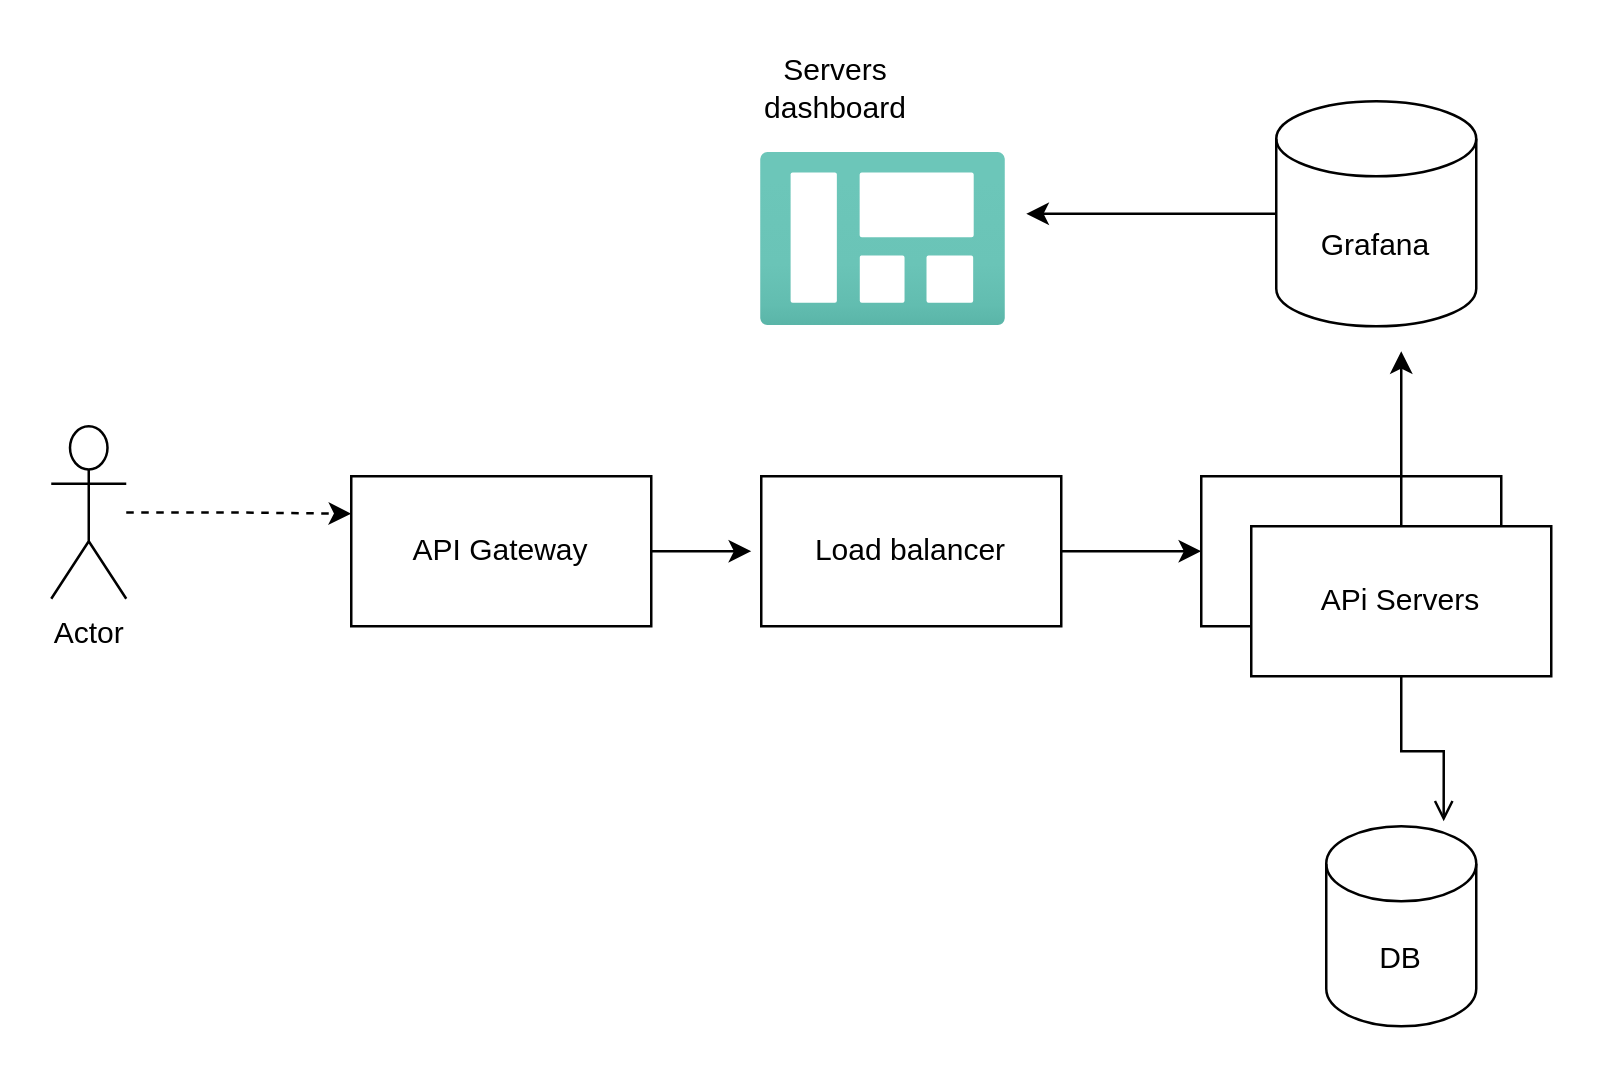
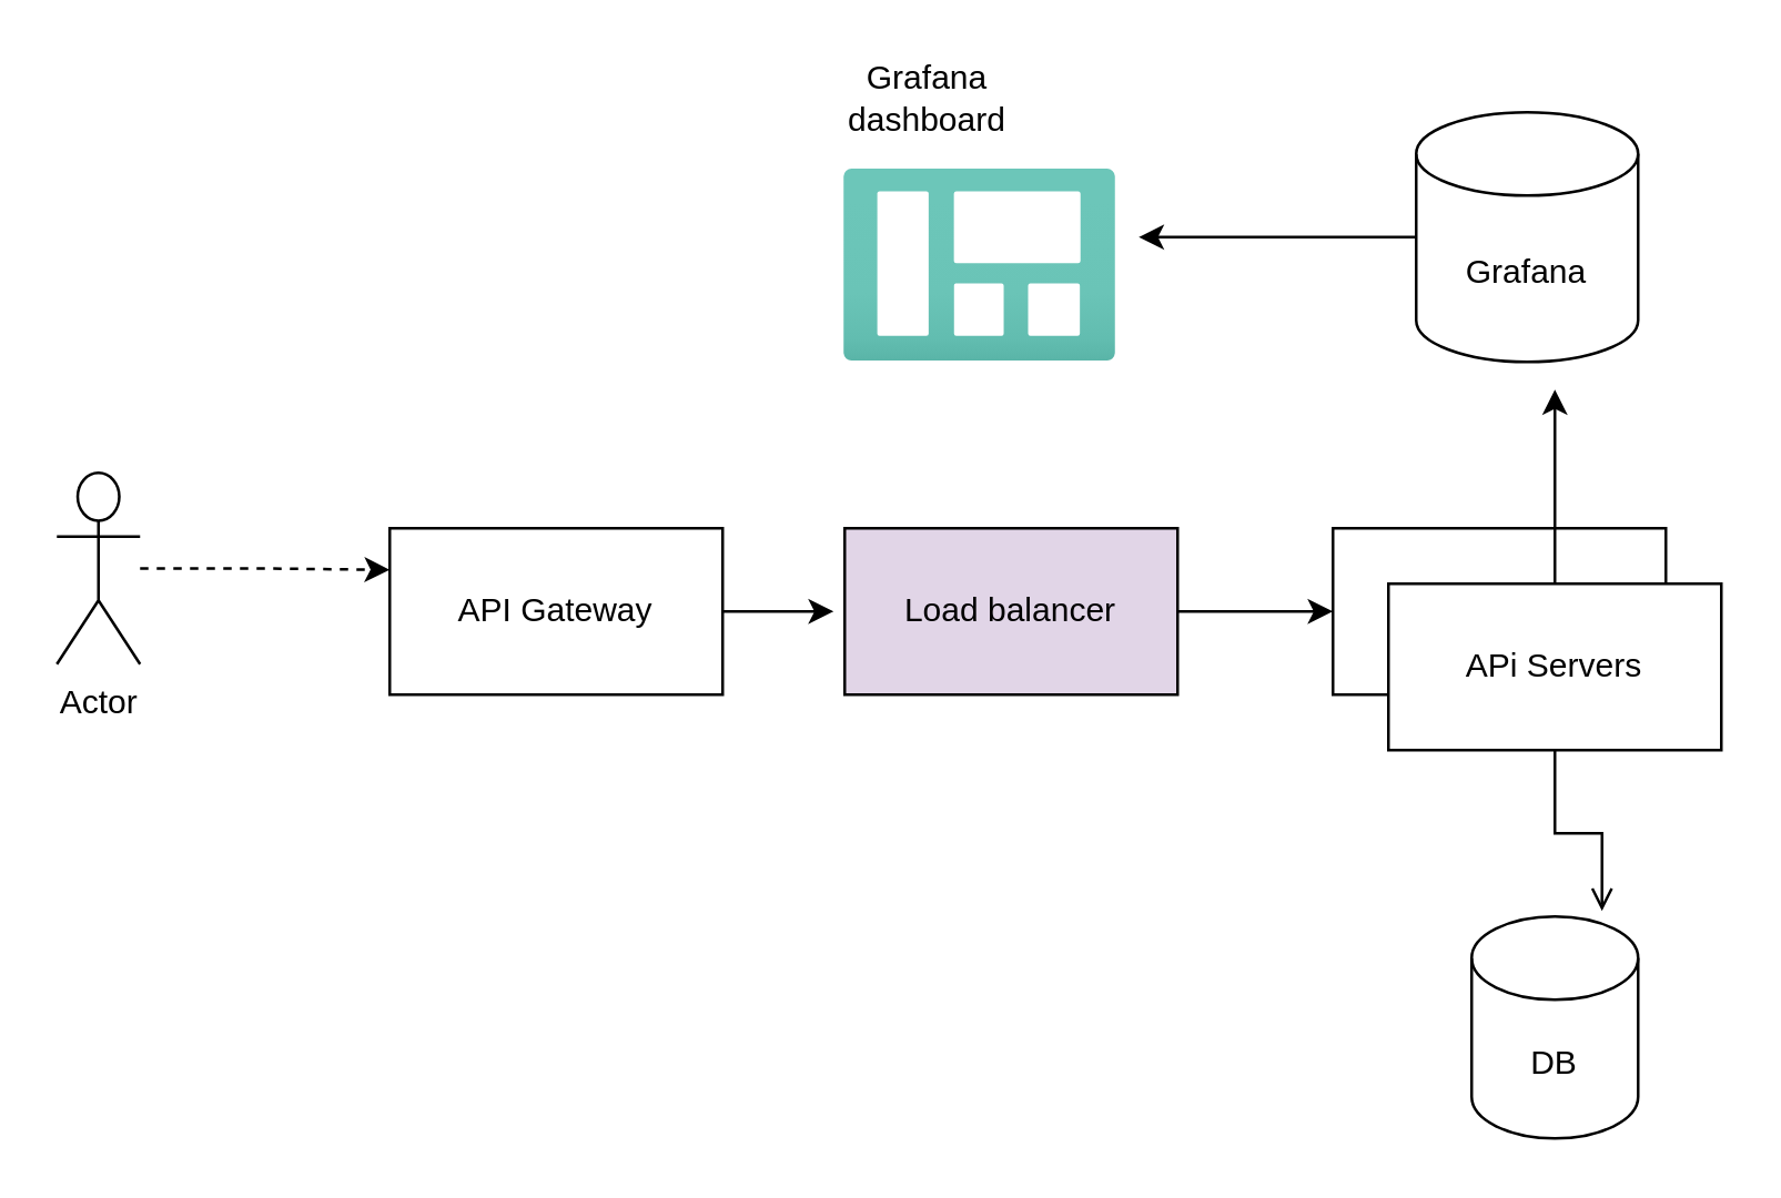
  <mxCell id="0" />
  <mxCell id="1" parent="0" />
  <mxCell id="2" style="edgeStyle=orthogonalEdgeStyle;rounded=0;orthogonalLoop=1;jettySize=auto;html=1;entryX=0;entryY=0.25;entryDx=0;entryDy=0;dashed=1;" edge="1" parent="1" source="3" target="5"><mxGeometry relative="1" as="geometry" /></mxCell>
  <mxCell id="3" value="Actor" style="shape=umlActor;verticalLabelPosition=bottom;verticalAlign=top;html=1;outlineConnect=0;" vertex="1" parent="1"><mxGeometry x="20" y="170" width="30" height="69" as="geometry" /></mxCell>
  <mxCell id="4" style="edgeStyle=orthogonalEdgeStyle;rounded=0;orthogonalLoop=1;jettySize=auto;html=1;" edge="1" parent="1" source="5"><mxGeometry relative="1" as="geometry"><mxPoint x="300" y="220" as="targetPoint" /></mxGeometry></mxCell>
  <mxCell id="5" value="API Gateway" style="rounded=0;whiteSpace=wrap;html=1;" vertex="1" parent="1"><mxGeometry x="140" y="190" width="120" height="60" as="geometry" /></mxCell>
  <mxCell id="6" style="edgeStyle=orthogonalEdgeStyle;rounded=0;orthogonalLoop=1;jettySize=auto;html=1;entryX=0;entryY=0.5;entryDx=0;entryDy=0;" edge="1" parent="1" source="7" target="8"><mxGeometry relative="1" as="geometry" /></mxCell>
- <mxCell id="7" value="Load balancer" style="rounded=0;whiteSpace=wrap;html=1;" vertex="1" parent="1"><mxGeometry x="304" y="190" width="120" height="60" as="geometry" /></mxCell>
+ <mxCell id="7" value="Load balancer" style="rounded=0;whiteSpace=wrap;html=1;fillColor=#e1d5e7;" vertex="1" parent="1"><mxGeometry x="304" y="190" width="120" height="60" as="geometry" /></mxCell>
  <mxCell id="8" value="" style="rounded=0;whiteSpace=wrap;html=1;" vertex="1" parent="1"><mxGeometry x="480" y="190" width="120" height="60" as="geometry" /></mxCell>
  <mxCell id="9" style="edgeStyle=orthogonalEdgeStyle;rounded=0;orthogonalLoop=1;jettySize=auto;html=1;entryX=0.783;entryY=-0.025;entryDx=0;entryDy=0;entryPerimeter=0;endArrow=open;" edge="1" parent="1" source="11" target="12"><mxGeometry relative="1" as="geometry" /></mxCell>
  <mxCell id="10" style="edgeStyle=orthogonalEdgeStyle;rounded=0;orthogonalLoop=1;jettySize=auto;html=1;" edge="1" parent="1" source="11"><mxGeometry relative="1" as="geometry"><mxPoint x="560" y="140" as="targetPoint" /></mxGeometry></mxCell>
  <mxCell id="11" value="APi Servers" style="rounded=0;whiteSpace=wrap;html=1;" vertex="1" parent="1"><mxGeometry x="500" y="210" width="120" height="60" as="geometry" /></mxCell>
  <mxCell id="12" value="DB" style="shape=cylinder3;whiteSpace=wrap;html=1;boundedLbl=1;backgroundOutline=1;size=15;" vertex="1" parent="1"><mxGeometry x="530" y="330" width="60" height="80" as="geometry" /></mxCell>
  <mxCell id="13" style="edgeStyle=orthogonalEdgeStyle;rounded=0;orthogonalLoop=1;jettySize=auto;html=1;" edge="1" parent="1" source="14"><mxGeometry relative="1" as="geometry"><mxPoint x="410" y="85" as="targetPoint" /></mxGeometry></mxCell>
  <mxCell id="14" value="Grafana" style="shape=cylinder3;whiteSpace=wrap;html=1;boundedLbl=1;backgroundOutline=1;size=15;" vertex="1" parent="1"><mxGeometry x="510" y="40" width="80" height="90" as="geometry" /></mxCell>
  <mxCell id="15" value="" style="aspect=fixed;html=1;points=[];align=center;image;fontSize=12;image=img/lib/azure2/general/Dashboard.svg;" vertex="1" parent="1"><mxGeometry x="304" y="60.82" width="98" height="69.18" as="geometry" /></mxCell>
- <mxCell id="16" value="Servers dashboard" style="text;html=1;strokeColor=none;fillColor=none;align=center;verticalAlign=middle;whiteSpace=wrap;rounded=0;" vertex="1" parent="1"><mxGeometry x="304" y="20" width="60" height="30" as="geometry" /></mxCell>
+ <mxCell id="16" value="Grafana dashboard" style="text;html=1;strokeColor=none;fillColor=none;align=center;verticalAlign=middle;whiteSpace=wrap;rounded=0;" vertex="1" parent="1"><mxGeometry x="304" y="20" width="60" height="30" as="geometry" /></mxCell>
